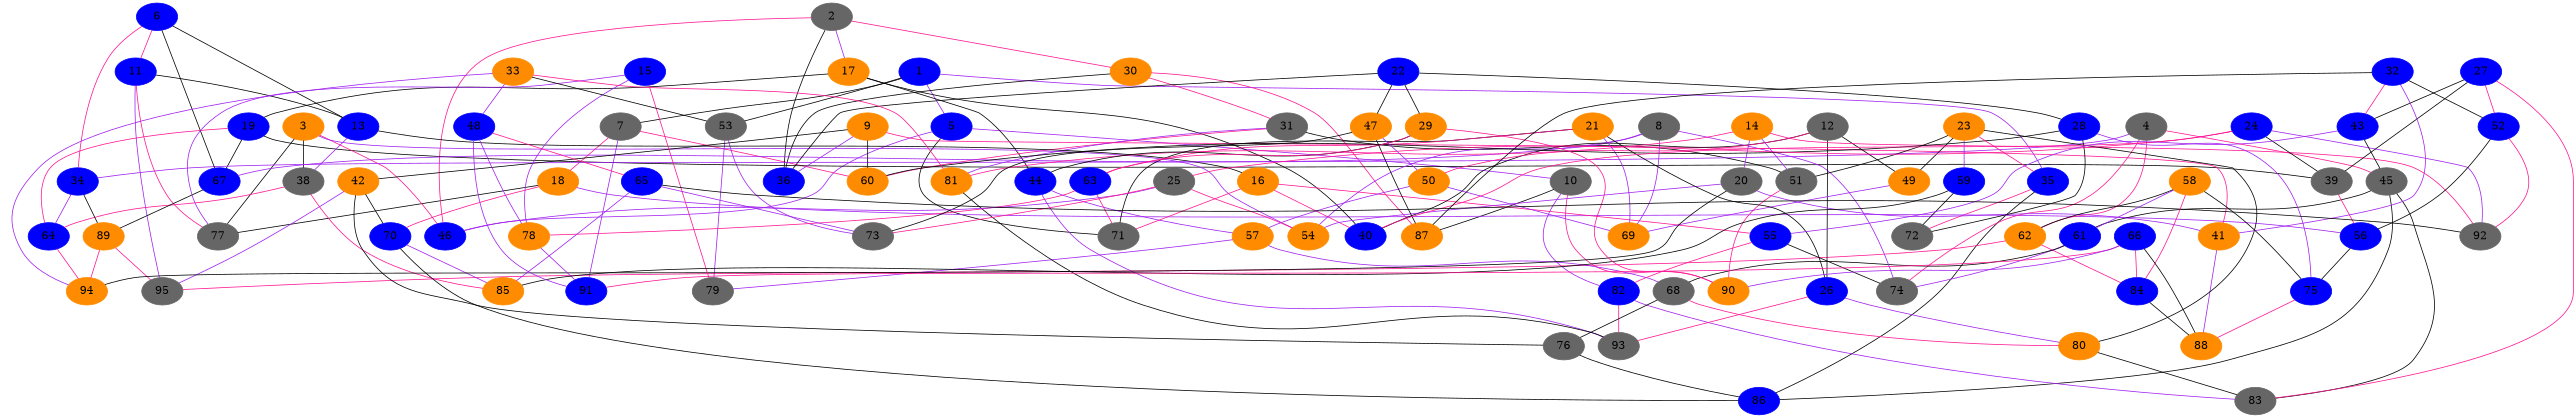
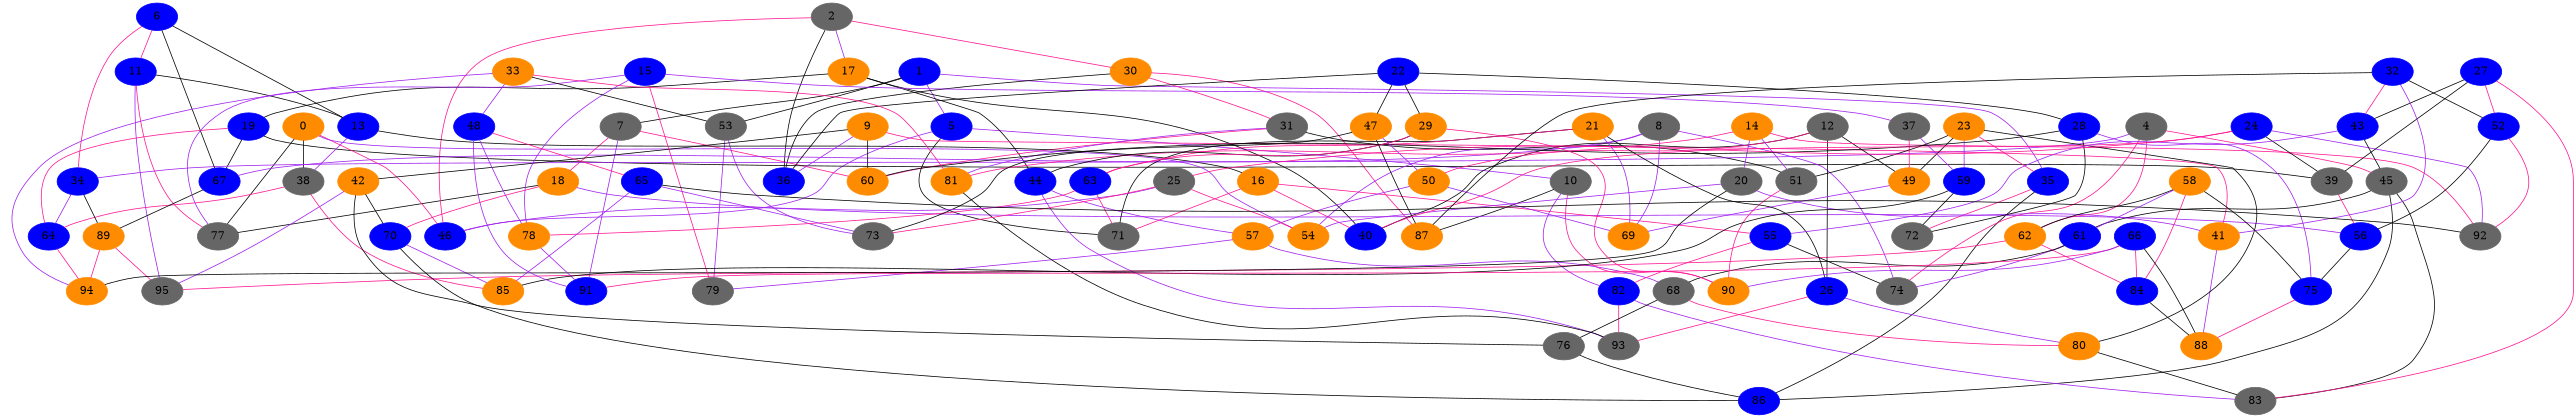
  graph {
    node [color=blue style=filled]
    edge [color=black]
    1
    5
    7 [color=gray40]
    35
    53 [color=gray40]
    46
    10 [color=gray40]
    71 [color=gray40]
    18 [color=darkorange]
    60 [color=darkorange]
    91
    72 [color=gray40]
    86
    79 [color=gray40]
    73 [color=gray40]
    2 [color=gray40]
    17 [color=darkorange]
    30 [color=darkorange]
    36
    40
    19
    44
    87 [color=darkorange]
    31 [color=gray40]
-   3 [color=darkorange]
+   3 [color=darkorange label=0]
    38 [color=gray40]
    54 [color=darkorange]
    77 [color=gray40]
    64
    85 [color=darkorange]
    4 [color=gray40]
    34
    45 [color=gray40]
    62 [color=darkorange]
    74 [color=gray40]
    89 [color=darkorange]
    83 [color=gray40]
    61
    95 [color=gray40]
    84
    82
    90 [color=darkorange]
    6
    11
    13
    67
    16 [color=darkorange]
    56
    70
    8 [color=gray40]
    69 [color=darkorange]
    9 [color=darkorange]
    41 [color=darkorange]
    42 [color=darkorange]
    88 [color=darkorange]
    76 [color=gray40]
    93 [color=gray40]
    12 [color=gray40]
    26
    49 [color=darkorange]
    50 [color=darkorange]
    80 [color=darkorange]
    57 [color=darkorange]
    55
    14 [color=darkorange]
    20 [color=gray40]
    51 [color=gray40]
    81 [color=darkorange]
    92 [color=gray40]
    94 [color=darkorange]
    15
+   37 [color=gray40]
    78 [color=darkorange]
    59
    39 [color=gray40]
    75
    21 [color=darkorange]
    63
    22
    28
    29 [color=darkorange]
    47 [color=darkorange]
    23 [color=darkorange]
    24
    25 [color=gray40]
    27
    43
    52
    32
    33 [color=darkorange]
    48
    65
    68 [color=gray40]
    58 [color=darkorange]
    66
    1 -- 5 [color=purple]
    1 -- 7
    1 -- 35 [color=purple]
    1 -- 53
    5 -- 46 [color=purple]
    5 -- 10 [color=purple]
    5 -- 71
    7 -- 18 [color=deeppink]
    7 -- 60 [color=deeppink]
    7 -- 91 [color=purple]
    35 -- 72 [color=deeppink]
    35 -- 86
    53 -- 79 [color=purple]
    53 -- 73 [color=purple]
    10 -- 87
    10 -- 82 [color=purple]
    10 -- 90 [color=deeppink]
    18 -- 77
    18 -- 56 [color=purple]
    18 -- 70 [color=deeppink]
    2 -- 46 [color=deeppink]
    2 -- 17 [color=purple]
    2 -- 30 [color=deeppink]
    2 -- 36
    17 -- 40
    17 -- 19
    17 -- 44
    30 -- 36
    30 -- 87 [color=deeppink]
    30 -- 31 [color=deeppink]
    19 -- 64 [color=deeppink]
    19 -- 67
    19 -- 39
    44 -- 93 [color=purple]
    44 -- 57 [color=purple]
    31 -- 60 [color=deeppink]
    31 -- 51
    31 -- 81 [color=purple]
    3 -- 46 [color=deeppink]
    3 -- 38
    3 -- 54 [color=purple]
    3 -- 77
    38 -- 64 [color=deeppink]
    38 -- 85 [color=deeppink]
    64 -- 94 [color=deeppink]
    4 -- 34 [color=purple]
    4 -- 45 [color=deeppink]
    4 -- 62 [color=deeppink]
    4 -- 74 [color=deeppink]
    34 -- 64 [color=purple]
    34 -- 89
    45 -- 86
    45 -- 83
    45 -- 61
    62 -- 95 [color=deeppink]
    62 -- 84 [color=deeppink]
    89 -- 95 [color=deeppink]
    89 -- 94 [color=deeppink]
    61 -- 74 [color=purple]
    61 -- 68
    84 -- 88
    82 -- 83 [color=purple]
    82 -- 93 [color=deeppink]
    6 -- 34 [color=deeppink]
    6 -- 11 [color=deeppink]
    6 -- 13
    6 -- 67
    11 -- 77 [color=deeppink]
    11 -- 95 [color=purple]
    11 -- 13
    13 -- 38 [color=purple]
    13 -- 16
    67 -- 89
    16 -- 71 [color=deeppink]
    16 -- 40 [color=deeppink]
    16 -- 55 [color=deeppink]
    56 -- 75
    70 -- 86
    70 -- 85 [color=purple]
    8 -- 54 [color=purple]
    8 -- 74 [color=purple]
    8 -- 67 [color=purple]
    8 -- 69 [color=purple]
    9 -- 60
    9 -- 36 [color=purple]
    9 -- 41 [color=deeppink]
    9 -- 42
    41 -- 88 [color=purple]
    42 -- 95 [color=purple]
    42 -- 70
    42 -- 76
    76 -- 86
    12 -- 40
    12 -- 26
    12 -- 49
    12 -- 50 [color=deeppink]
    26 -- 93 [color=deeppink]
    26 -- 80 [color=purple]
    49 -- 69 [color=purple]
    50 -- 69 [color=purple]
    50 -- 57 [color=purple]
    80 -- 83
    57 -- 79 [color=purple]
    57 -- 68 [color=purple]
    55 -- 74
    55 -- 82 [color=deeppink]
    14 -- 20 [color=purple]
    14 -- 51 [color=purple]
    14 -- 81 [color=deeppink]
    14 -- 92 [color=deeppink]
    20 -- 54 [color=purple]
    20 -- 41 [color=purple]
    20 -- 94
    51 -- 90 [color=deeppink]
    81 -- 93
    15 -- 79 [color=deeppink]
    15 -- 77 [color=purple]
+   15 -- 37 [color=purple]
    15 -- 78 [color=purple]
+   37 -- 49 [color=deeppink]
+   37 -- 59 [color=purple]
    78 -- 91 [color=purple]
    59 -- 72
    59 -- 85
    39 -- 56 [color=deeppink]
    75 -- 88 [color=deeppink]
    21 -- 71
    21 -- 69 [color=purple]
    21 -- 26
    21 -- 63 [color=deeppink]
    63 -- 71 [color=deeppink]
    63 -- 78 [color=deeppink]
    22 -- 36
    22 -- 28
    22 -- 29
    22 -- 47
    28 -- 60
    28 -- 72
    28 -- 75 [color=purple]
    29 -- 44
    29 -- 90 [color=deeppink]
    29 -- 63 [color=deeppink]
    47 -- 73
    47 -- 87
    47 -- 50 [color=purple]
    23 -- 35 [color=deeppink]
    23 -- 49
    23 -- 80
    23 -- 51
    23 -- 59 [color=purple]
    24 -- 40 [color=deeppink]
    24 -- 92 [color=purple]
    24 -- 39
    24 -- 25 [color=deeppink]
    25 -- 46 [color=purple]
    25 -- 73 [color=deeppink]
    25 -- 54 [color=deeppink]
    27 -- 83 [color=deeppink]
    27 -- 39
    27 -- 43
    27 -- 52 [color=deeppink]
    43 -- 45
    43 -- 55 [color=purple]
    52 -- 56
    52 -- 92 [color=deeppink]
    32 -- 87
    32 -- 41 [color=purple]
    32 -- 43 [color=deeppink]
    32 -- 52
    33 -- 53
    33 -- 81 [color=deeppink]
    33 -- 94 [color=purple]
    33 -- 48 [color=purple]
    48 -- 91 [color=purple]
    48 -- 78 [color=purple]
    48 -- 65 [color=deeppink]
    65 -- 73 [color=purple]
    65 -- 85 [color=purple]
    65 -- 92
    68 -- 76
    68 -- 80 [color=deeppink]
    58 -- 62
    58 -- 61 [color=purple]
    58 -- 84 [color=deeppink]
    58 -- 75
    66 -- 91 [color=deeppink]
    66 -- 84 [color=deeppink]
    66 -- 90 [color=purple]
    66 -- 88
  }
